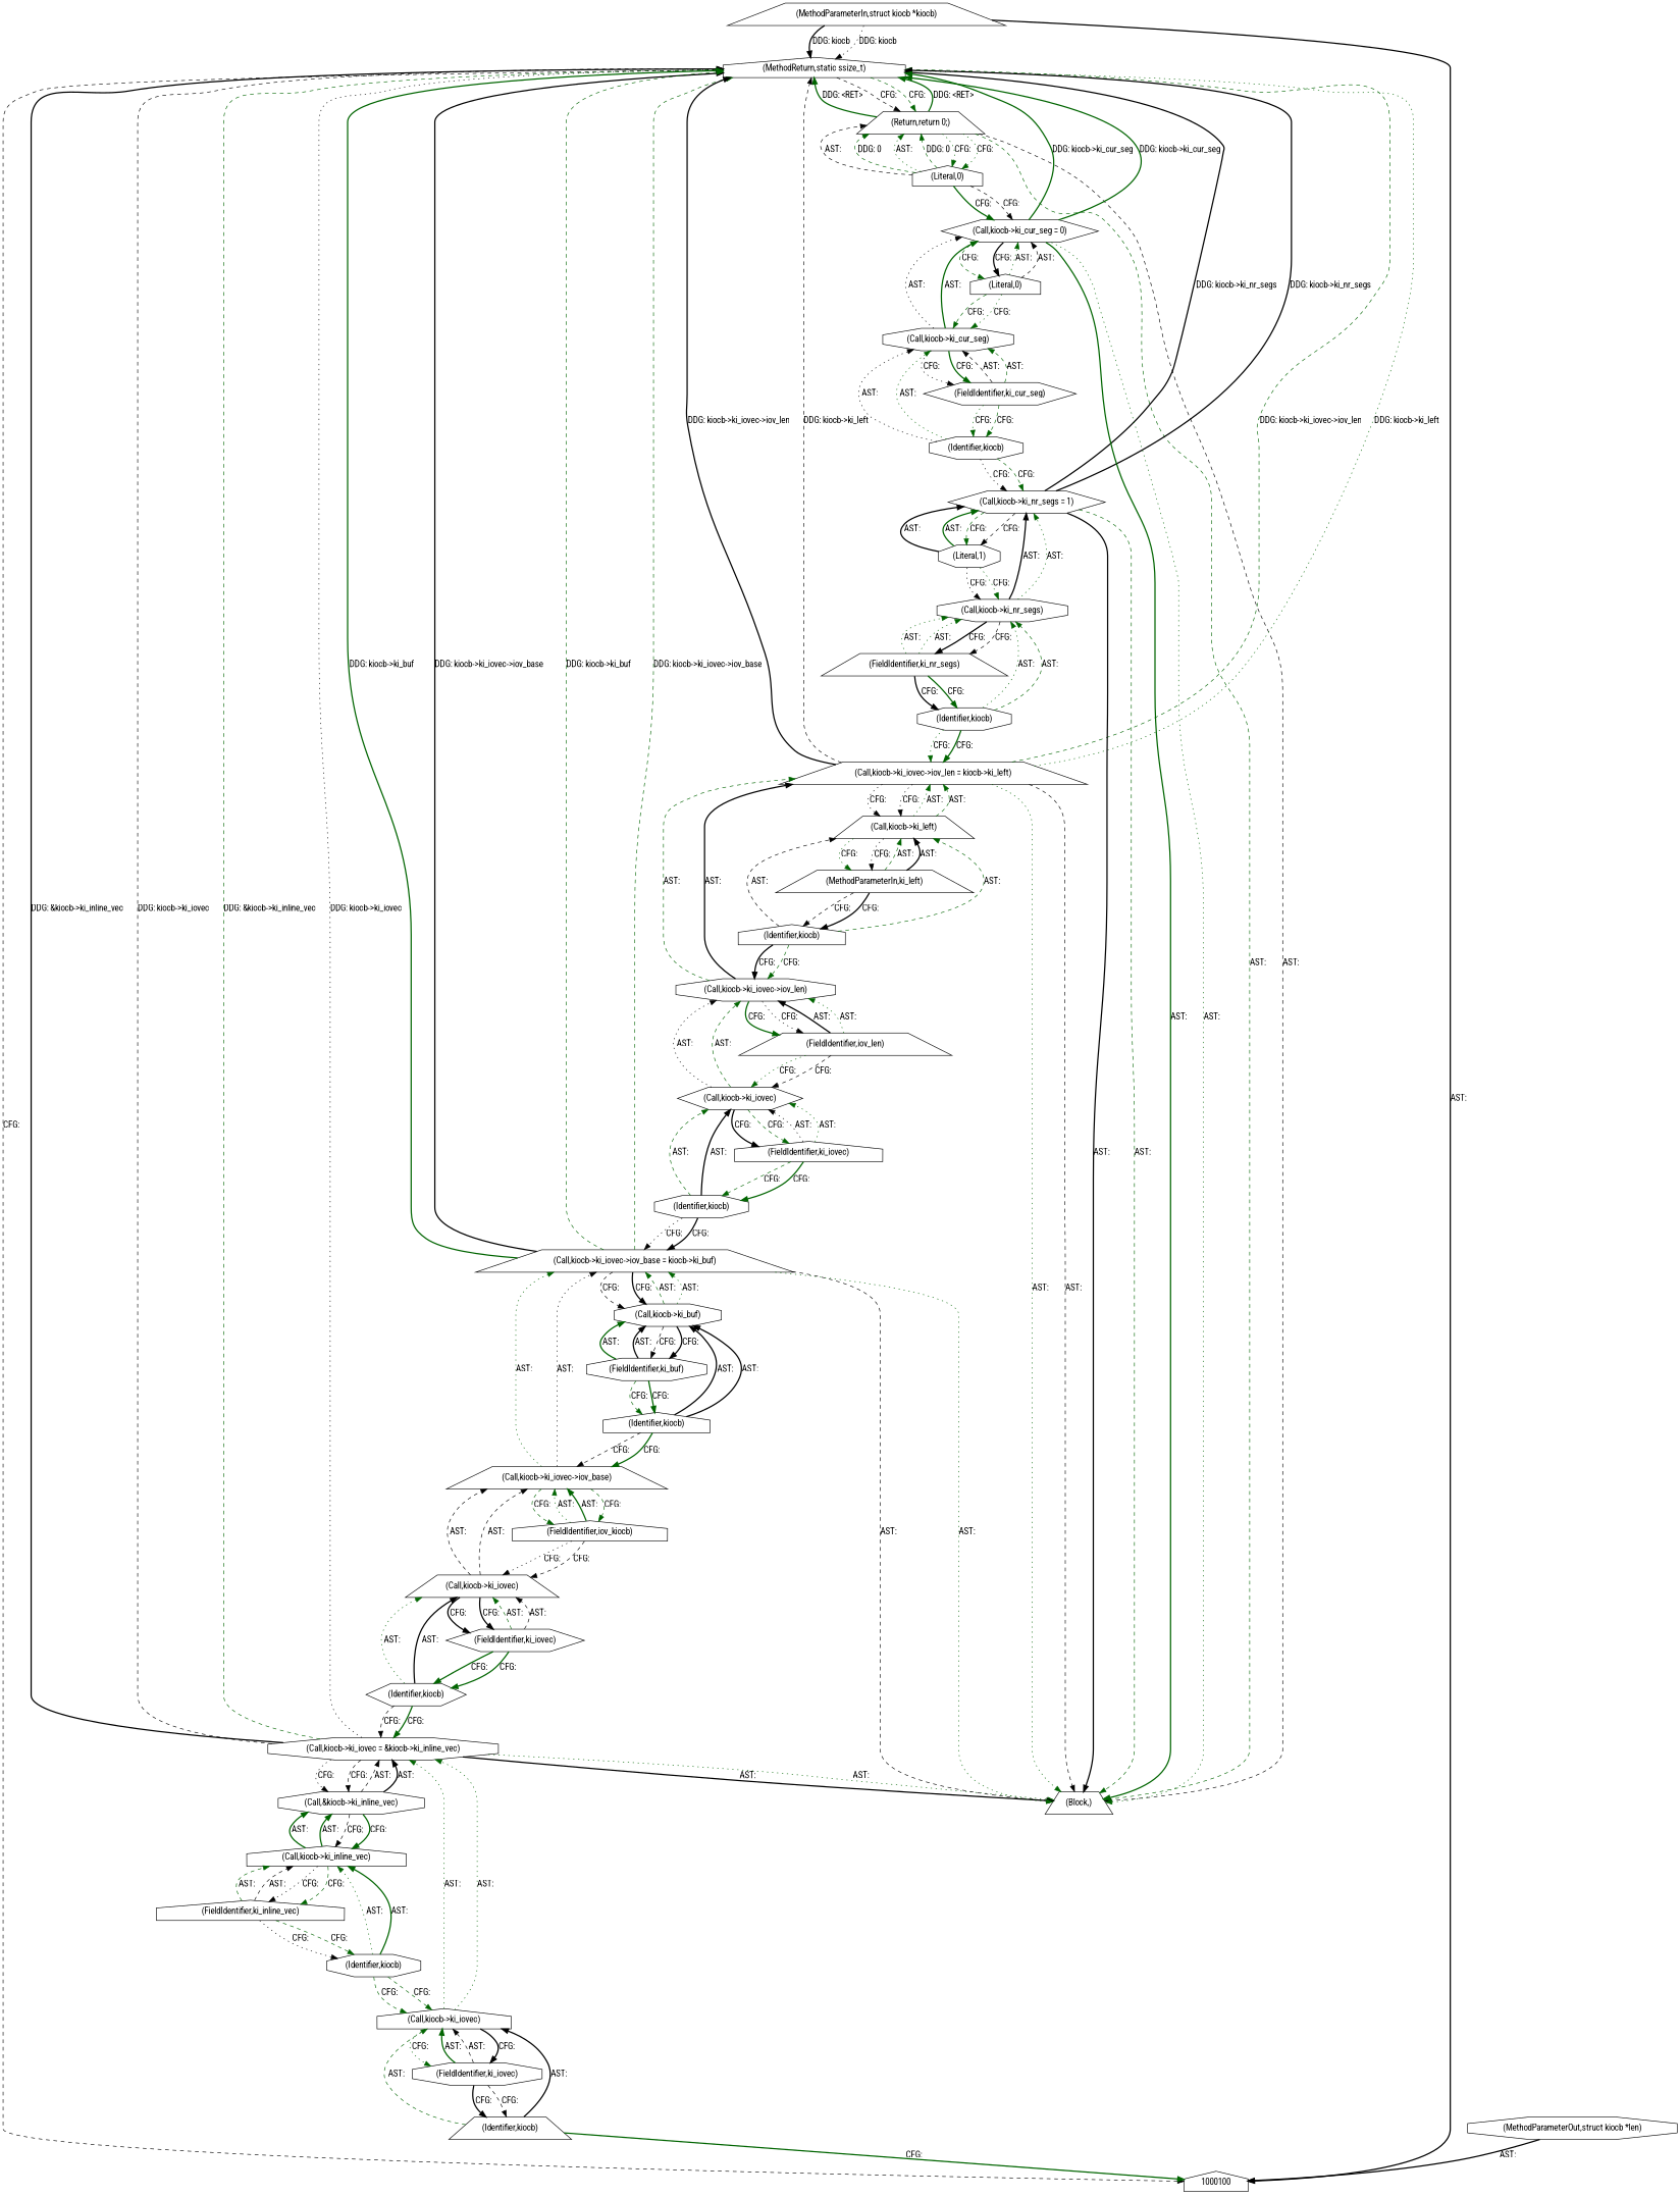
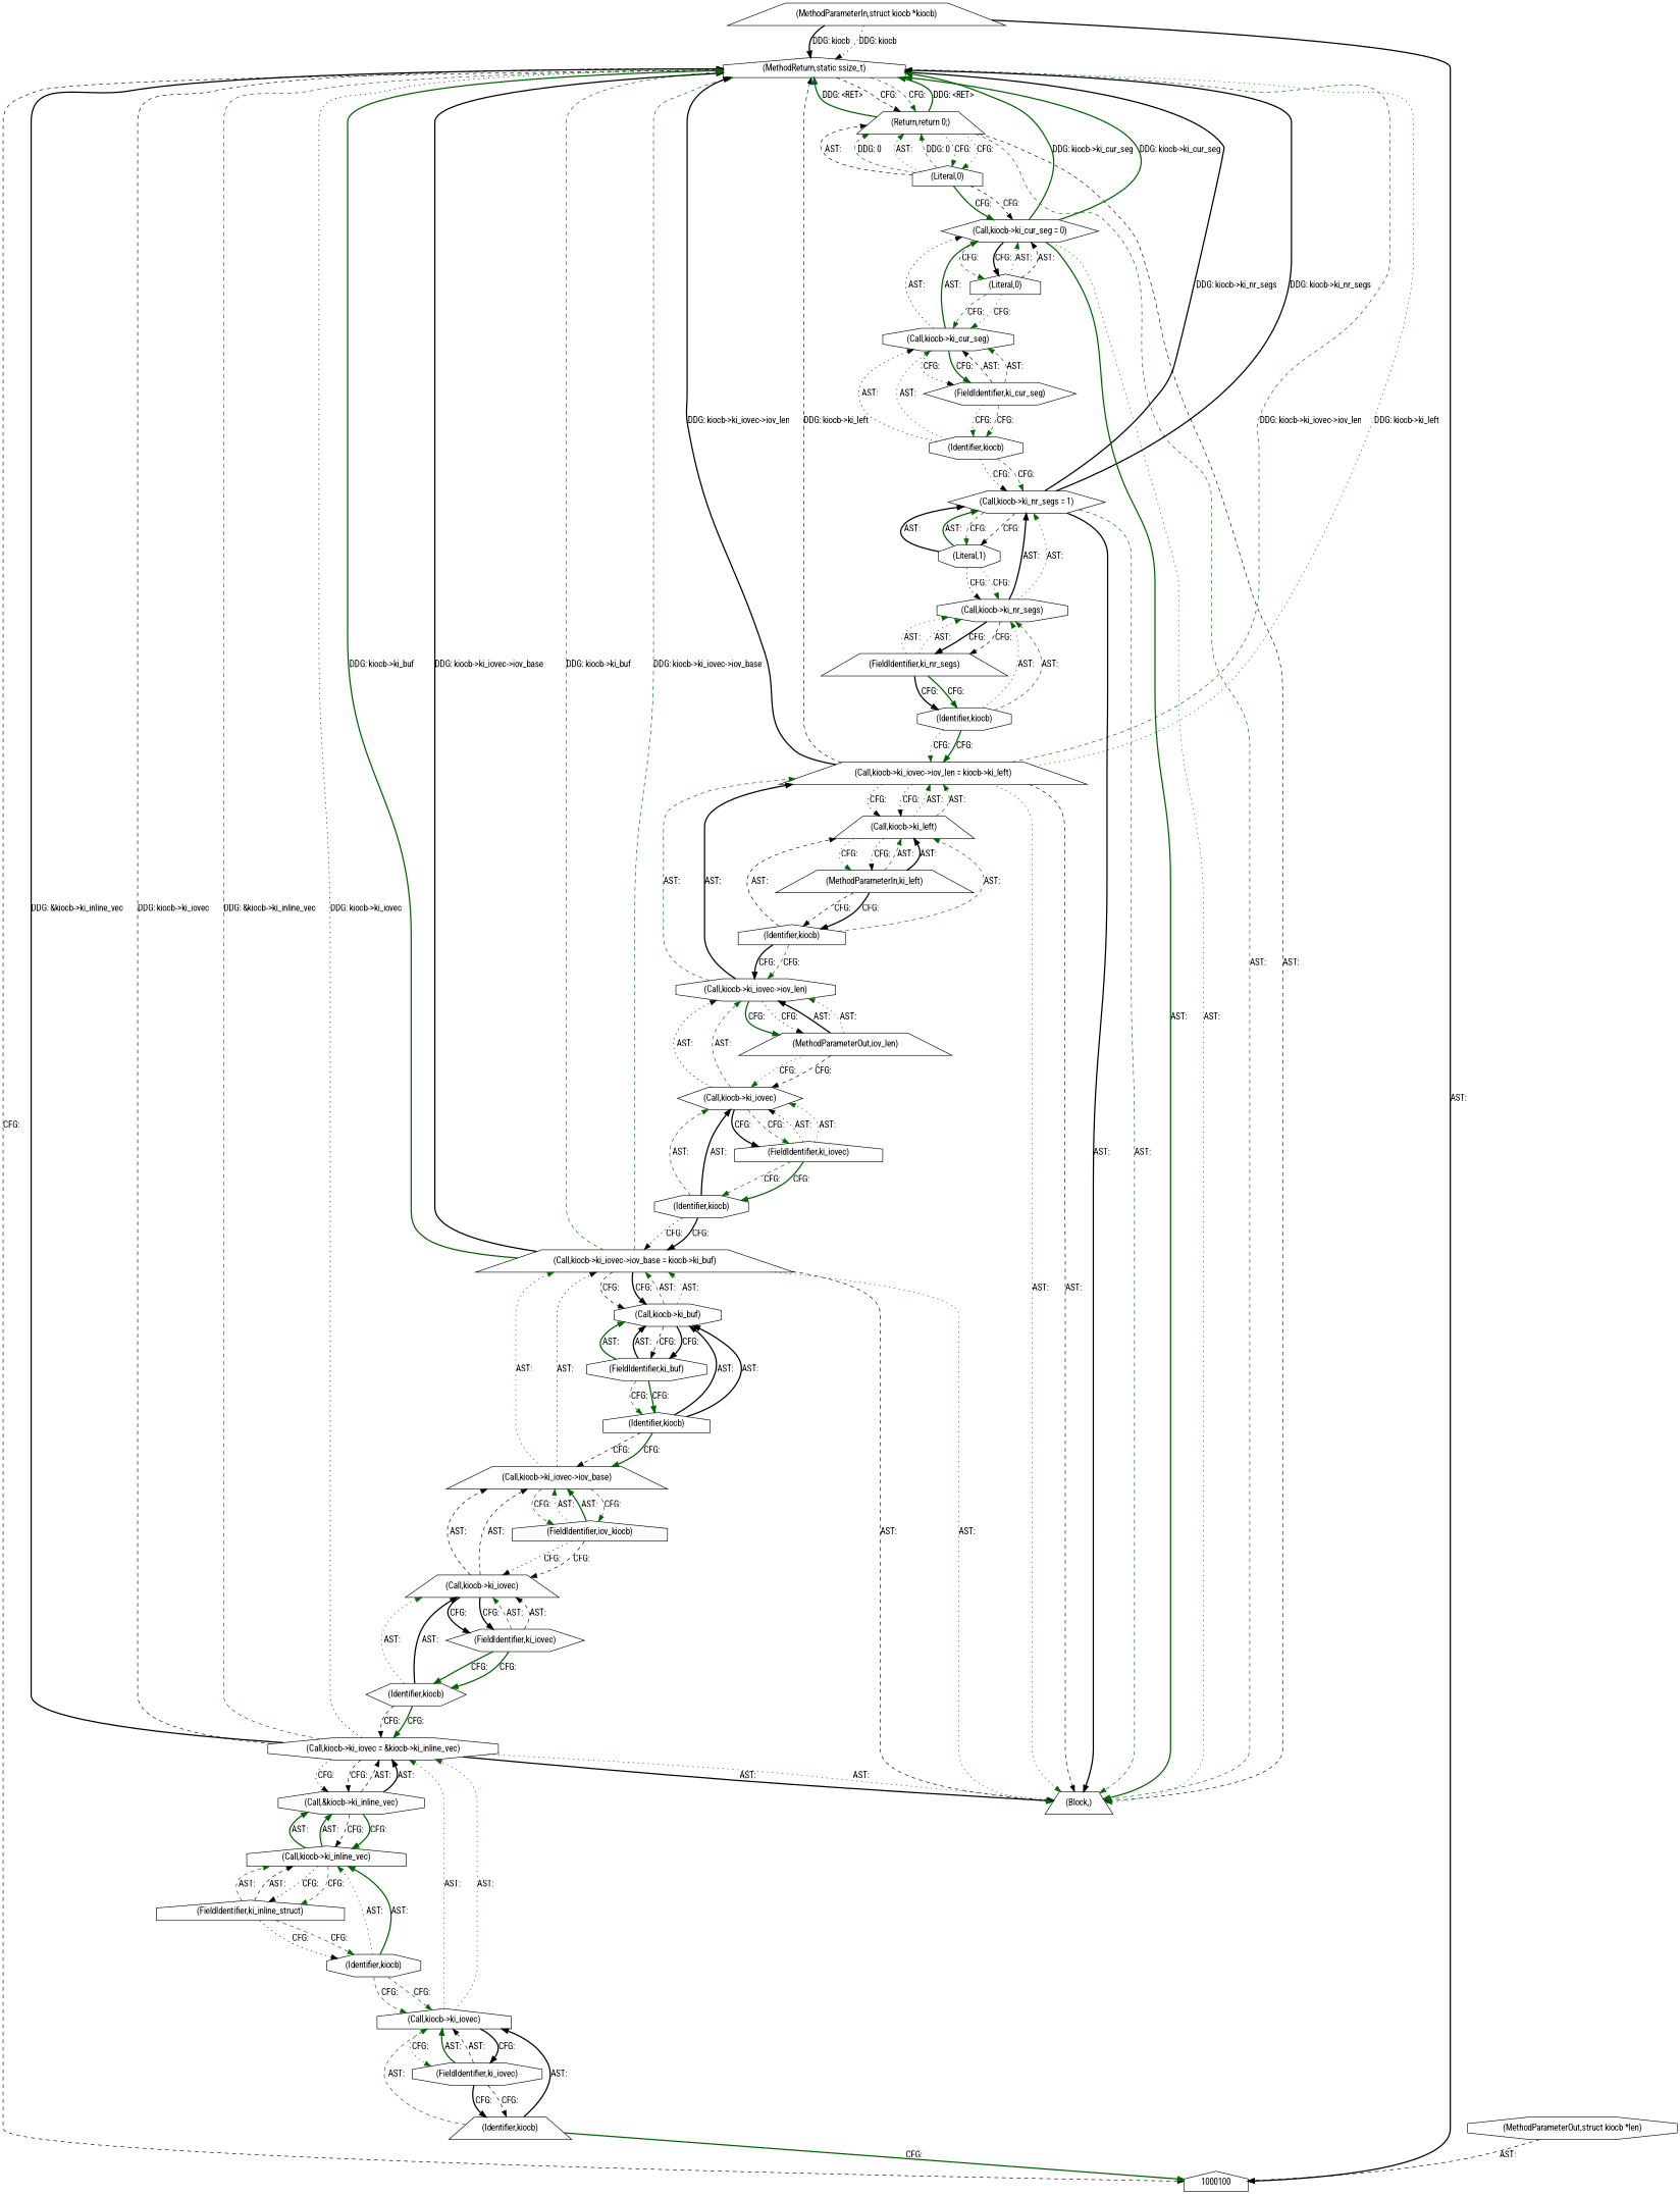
  digraph {
    fontname="Roboto Condensed"
    node [fontname="Roboto Condensed" shape=octagon]
    edge [color=darkgreen fontname="Roboto Condensed" style=dashed]
    n1 [label="(MethodReturn,static ssize_t)" shape=house]
    n2 [label="(Return,return 0;)" shape=trapezium]
    1000100 [shape=house]
    n4 [label="(Block,)" shape=trapezium]
    n5 [label="(Literal,0)" shape=house]
    n6 [label="(MethodParameterIn,struct kiocb *kiocb)" shape=trapezium]
    n7 [label="(MethodParameterOut,struct kiocb *len)"]
    n8 [label="(Call,kiocb->ki_iovec = &kiocb->ki_inline_vec)"]
    n9 [label="(Call,&kiocb->ki_inline_vec)"]
    n10 [label="(Call,kiocb->ki_inline_vec)" shape=house]
    n11 [label="(Call,kiocb->ki_iovec)" shape=house]
    n12 [label="(FieldIdentifier,ki_iovec)"]
    n13 [label="(Identifier,kiocb)" shape=trapezium]
-   n14 [label="(FieldIdentifier,ki_inline_vec)" shape=house]
+   n14 [label="(FieldIdentifier,ki_inline_struct)" shape=house]
    n15 [label="(Identifier,kiocb)"]
    n16 [label="(FieldIdentifier,iov_kiocb)" shape=house]
    n17 [label="(Call,kiocb->ki_iovec->iov_base)" shape=trapezium]
    n18 [label="(Call,kiocb->ki_iovec)" shape=trapezium]
    n19 [label="(Call,kiocb->ki_iovec->iov_base = kiocb->ki_buf)" shape=trapezium]
    n20 [label="(FieldIdentifier,ki_iovec)" shape=hexagon]
    n21 [label="(Call,kiocb->ki_buf)"]
    n22 [label="(FieldIdentifier,ki_buf)"]
    n23 [label="(Identifier,kiocb)" shape=hexagon]
    n24 [label="(Identifier,kiocb)" shape=house]
    n25 [label="(Call,kiocb->ki_iovec->iov_len = kiocb->ki_left)" shape=trapezium]
    n26 [label="(Call,kiocb->ki_left)" shape=trapezium]
    n27 [label="(MethodParameterIn,ki_left)" shape=trapezium]
    n28 [label="(Call,kiocb->ki_iovec->iov_len)"]
-   n29 [label="(FieldIdentifier,iov_len)" shape=trapezium]
+   n29 [label="(MethodParameterOut,iov_len)" shape=trapezium]
    n30 [label="(Call,kiocb->ki_iovec)" shape=hexagon]
    n31 [label="(FieldIdentifier,ki_iovec)" shape=house]
    n32 [label="(Identifier,kiocb)"]
    n33 [label="(Identifier,kiocb)" shape=house]
    n34 [label="(Call,kiocb->ki_nr_segs = 1)" shape=hexagon]
    n35 [label="(Literal,1)"]
    n36 [label="(Call,kiocb->ki_nr_segs)"]
    n37 [label="(FieldIdentifier,ki_nr_segs)" shape=trapezium]
    n38 [label="(Identifier,kiocb)"]
    n39 [label="(Call,kiocb->ki_cur_seg = 0)" shape=hexagon]
    n40 [label="(Literal,0)" shape=house]
    n41 [label="(Call,kiocb->ki_cur_seg)"]
    n42 [label="(FieldIdentifier,ki_cur_seg)" shape=hexagon]
    n43 [label="(Identifier,kiocb)"]
    n1 -> n2 [color=black label="CFG: "]
    n1 -> n2 [label="CFG: "]
    n1 -> 1000100 [color=black label="CFG: "]
    n2 -> n1 [label="DDG: <RET>" style=bold]
    n2 -> n1 [label="DDG: <RET>" style=bold]
    n2 -> n4 [label="AST: "]
    n2 -> n4 [color=black label="AST: "]
    n2 -> n5 [label="CFG: " style=dotted]
    n2 -> n5 [label="CFG: " style=dotted]
    n5 -> n2 [color=black label="AST: "]
    n5 -> n2 [label="DDG: 0"]
    n5 -> n2 [label="AST: " style=dotted]
    n5 -> n2 [label="DDG: 0"]
    n5 -> n39 [label="CFG: " style=bold]
    n5 -> n39 [color=black label="CFG: "]
    n6 -> n1 [color=black label="DDG: kiocb" style=dotted]
    n6 -> n1 [color=black label="DDG: kiocb" style=bold]
    n6 -> 1000100 [color=black label="AST: " style=bold]
-   n7 -> 1000100 [color=black label="AST: " style=bold]
+   n7 -> 1000100 [color=black label="AST: "]
    n8 -> n1 [color=black label="DDG: &kiocb->ki_inline_vec" style=bold]
    n8 -> n1 [color=black label="DDG: kiocb->ki_iovec"]
    n8 -> n1 [label="DDG: &kiocb->ki_inline_vec"]
    n8 -> n1 [color=black label="DDG: kiocb->ki_iovec" style=dotted]
    n8 -> n4 [color=black label="AST: " style=bold]
    n8 -> n4 [label="AST: " style=dotted]
    n8 -> n9 [color=black label="CFG: " style=dotted]
    n8 -> n9 [color=black label="CFG: "]
    n9 -> n8 [color=black label="AST: "]
    n9 -> n8 [color=black label="AST: " style=bold]
    n9 -> n10 [color=black label="CFG: "]
    n9 -> n10 [label="CFG: " style=bold]
    n10 -> n9 [label="AST: " style=bold]
    n10 -> n9 [label="AST: " style=bold]
    n10 -> n14 [color=black label="CFG: " style=dotted]
    n10 -> n14 [label="CFG: "]
    n11 -> n8 [label="AST: " style=dotted]
    n11 -> n8 [label="AST: " style=dotted]
    n11 -> n12 [color=black label="CFG: " style=bold]
    n11 -> n12 [label="CFG: " style=dotted]
    n12 -> n11 [label="AST: " style=bold]
    n12 -> n11 [color=black label="AST: "]
    n12 -> n13 [color=black label="CFG: "]
    n12 -> n13 [color=black label="CFG: " style=bold]
    n13 -> 1000100 [label="CFG: " style=bold]
    n13 -> n11 [color=black label="AST: " style=bold]
    n13 -> n11 [label="AST: "]
    n14 -> n10 [label="AST: "]
    n14 -> n10 [color=black label="AST: "]
    n14 -> n15 [color=black label="CFG: " style=dotted]
    n14 -> n15 [label="CFG: "]
    n15 -> n10 [label="AST: " style=dotted]
    n15 -> n10 [label="AST: " style=bold]
    n15 -> n11 [label="CFG: "]
    n15 -> n11 [label="CFG: "]
    n16 -> n17 [label="AST: " style=dotted]
    n16 -> n17 [label="AST: " style=bold]
    n16 -> n18 [color=black label="CFG: " style=dotted]
    n16 -> n18 [color=black label="CFG: "]
    n17 -> n16 [label="CFG: "]
    n17 -> n16 [label="CFG: "]
    n17 -> n19 [label="AST: " style=dotted]
    n17 -> n19 [color=black label="AST: " style=dotted]
    n18 -> n17 [color=black label="AST: "]
    n18 -> n17 [color=black label="AST: "]
    n18 -> n20 [color=black label="CFG: " style=bold]
    n18 -> n20 [color=black label="CFG: " style=bold]
    n19 -> n1 [label="DDG: kiocb->ki_buf" style=bold]
    n19 -> n1 [color=black label="DDG: kiocb->ki_iovec->iov_base" style=bold]
    n19 -> n1 [label="DDG: kiocb->ki_buf"]
    n19 -> n1 [label="DDG: kiocb->ki_iovec->iov_base"]
    n19 -> n4 [color=black label="AST: "]
    n19 -> n4 [label="AST: " style=dotted]
    n19 -> n21 [color=black label="CFG: "]
    n19 -> n21 [color=black label="CFG: " style=bold]
    n20 -> n18 [label="AST: "]
    n20 -> n18 [color=black label="AST: "]
    n20 -> n23 [label="CFG: " style=bold]
    n20 -> n23 [label="CFG: " style=bold]
    n21 -> n19 [label="AST: "]
    n21 -> n19 [label="AST: " style=dotted]
    n21 -> n22 [color=black label="CFG: "]
    n21 -> n22 [color=black label="CFG: " style=bold]
    n22 -> n21 [label="AST: " style=bold]
    n22 -> n21 [color=black label="AST: " style=bold]
    n22 -> n24 [label="CFG: "]
    n22 -> n24 [label="CFG: " style=bold]
    n23 -> n8 [color=black label="CFG: "]
    n23 -> n8 [label="CFG: " style=bold]
    n23 -> n18 [label="AST: " style=dotted]
    n23 -> n18 [color=black label="AST: " style=bold]
    n24 -> n17 [color=black label="CFG: "]
    n24 -> n17 [label="CFG: " style=bold]
    n24 -> n21 [color=black label="AST: " style=bold]
    n24 -> n21 [color=black label="AST: " style=bold]
    n25 -> n1 [label="DDG: kiocb->ki_iovec->iov_len"]
    n25 -> n1 [label="DDG: kiocb->ki_left" style=dotted]
    n25 -> n1 [color=black label="DDG: kiocb->ki_iovec->iov_len" style=bold]
    n25 -> n1 [color=black label="DDG: kiocb->ki_left"]
    n25 -> n4 [label="AST: " style=dotted]
    n25 -> n4 [color=black label="AST: "]
    n25 -> n26 [color=black label="CFG: " style=dotted]
    n25 -> n26 [color=black label="CFG: " style=dotted]
    n26 -> n25 [label="AST: " style=dotted]
    n26 -> n25 [label="AST: "]
    n26 -> n27 [label="CFG: " style=dotted]
    n26 -> n27 [color=black label="CFG: " style=dotted]
    n27 -> n26 [label="AST: "]
    n27 -> n26 [color=black label="AST: " style=bold]
    n27 -> n33 [color=black label="CFG: "]
    n27 -> n33 [color=black label="CFG: " style=bold]
    n28 -> n25 [label="AST: "]
    n28 -> n25 [color=black label="AST: " style=bold]
    n28 -> n29 [label="CFG: " style=bold]
    n28 -> n29 [color=black label="CFG: " style=dotted]
    n29 -> n28 [color=black label="AST: " style=bold]
    n29 -> n28 [label="AST: " style=dotted]
    n29 -> n30 [label="CFG: " style=dotted]
    n29 -> n30 [color=black label="CFG: "]
    n30 -> n28 [color=black label="AST: " style=dotted]
    n30 -> n28 [label="AST: "]
    n30 -> n31 [color=black label="CFG: " style=bold]
    n30 -> n31 [label="CFG: "]
    n31 -> n30 [color=black label="AST: " style=dotted]
    n31 -> n30 [label="AST: " style=dotted]
    n31 -> n32 [label="CFG: "]
    n31 -> n32 [label="CFG: " style=bold]
    n32 -> n19 [color=black label="CFG: " style=dotted]
    n32 -> n19 [color=black label="CFG: " style=bold]
    n32 -> n30 [label="AST: "]
    n32 -> n30 [color=black label="AST: " style=bold]
    n33 -> n26 [color=black label="AST: "]
    n33 -> n26 [label="AST: "]
    n33 -> n28 [color=black label="CFG: " style=bold]
    n33 -> n28 [label="CFG: "]
    n34 -> n1 [color=black label="DDG: kiocb->ki_nr_segs" style=bold]
    n34 -> n1 [color=black label="DDG: kiocb->ki_nr_segs" style=bold]
    n34 -> n4 [color=black label="AST: " style=bold]
    n34 -> n4 [label="AST: "]
    n34 -> n35 [label="CFG: "]
    n34 -> n35 [color=black label="CFG: "]
    n35 -> n34 [color=black label="AST: " style=bold]
    n35 -> n34 [label="AST: " style=bold]
    n35 -> n36 [color=black label="CFG: " style=dotted]
    n35 -> n36 [label="CFG: " style=dotted]
    n36 -> n34 [color=black label="AST: " style=bold]
    n36 -> n34 [label="AST: " style=dotted]
    n36 -> n37 [color=black label="CFG: " style=bold]
    n36 -> n37 [color=black label="CFG: "]
    n37 -> n36 [label="AST: " style=dotted]
    n37 -> n36 [label="AST: " style=dotted]
    n37 -> n38 [color=black label="CFG: " style=bold]
    n37 -> n38 [label="CFG: " style=bold]
    n38 -> n25 [label="CFG: " style=dotted]
    n38 -> n25 [label="CFG: " style=bold]
    n38 -> n36 [label="AST: " style=dotted]
    n38 -> n36 [label="AST: "]
    n39 -> n1 [label="DDG: kiocb->ki_cur_seg" style=bold]
    n39 -> n1 [label="DDG: kiocb->ki_cur_seg" style=bold]
    n39 -> n4 [label="AST: " style=bold]
    n39 -> n4 [label="AST: " style=dotted]
    n39 -> n40 [label="CFG: "]
    n39 -> n40 [color=black label="CFG: " style=bold]
    n40 -> n39 [label="AST: " style=dotted]
    n40 -> n39 [color=black label="AST: "]
    n40 -> n41 [label="CFG: "]
    n40 -> n41 [label="CFG: " style=dotted]
    n41 -> n39 [color=black label="AST: " style=dotted]
    n41 -> n39 [label="AST: " style=bold]
    n41 -> n42 [color=black label="CFG: " style=dotted]
    n41 -> n42 [label="CFG: " style=bold]
    n42 -> n41 [color=black label="AST: "]
    n42 -> n41 [label="AST: "]
    n42 -> n43 [label="CFG: " style=dotted]
    n42 -> n43 [label="CFG: "]
    n43 -> n34 [color=black label="CFG: " style=dotted]
    n43 -> n34 [label="CFG: "]
    n43 -> n41 [color=black label="AST: " style=dotted]
    n43 -> n41 [label="AST: " style=dotted]
  }
